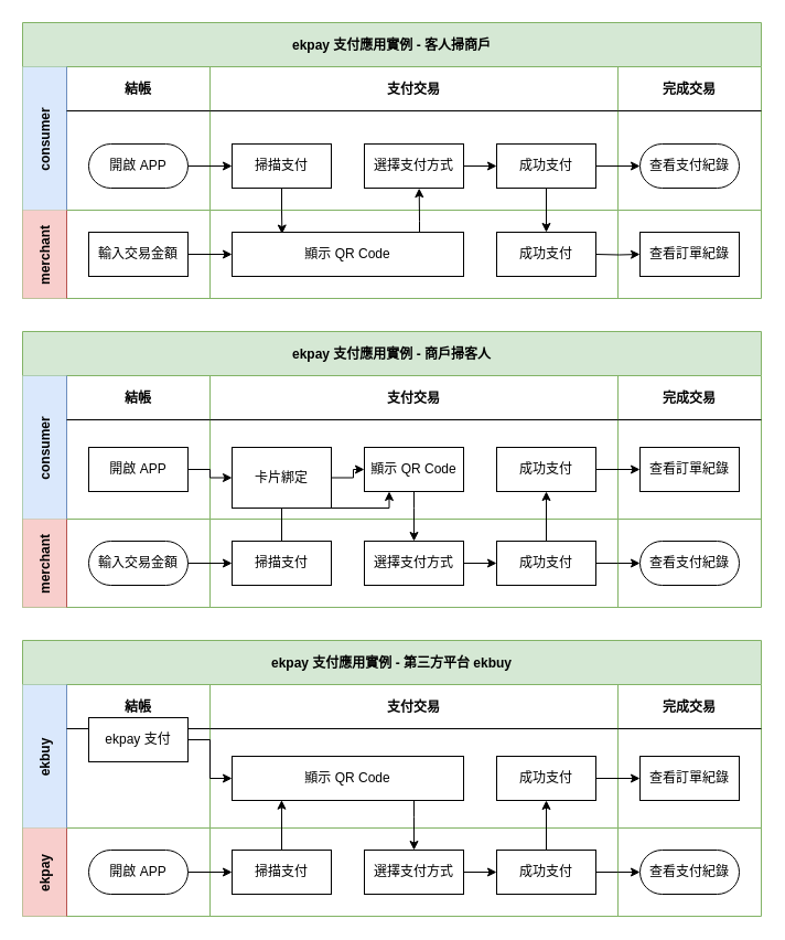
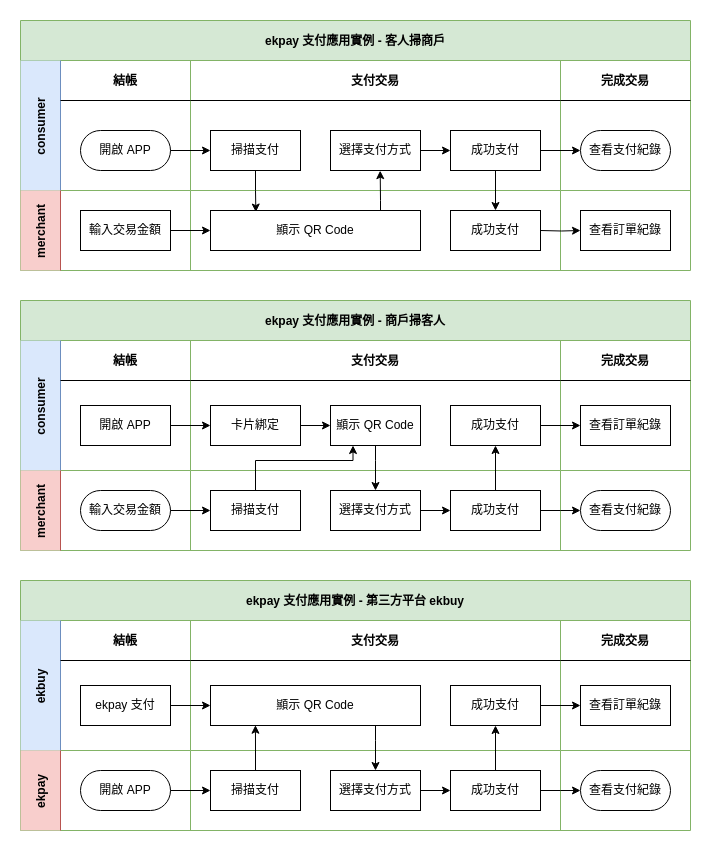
  <mxCell id="0" />
  <mxCell id="1" parent="0" />
  <mxCell id="2" value="ekpay 支付應用實例 - 客人掃商戶" style="shape=table;childLayout=tableLayout;startSize=40;collapsible=0;recursiveResize=0;expand=0;fillColor=#d5e8d4;fontStyle=1;strokeColor=#82b366;" parent="1" vertex="1"><mxGeometry x="20" y="20" width="670" height="250" as="geometry" /></mxCell>
  <mxCell id="3" value="consumer" style="shape=tableRow;horizontal=0;swimlaneHead=0;swimlaneBody=0;top=0;left=0;bottom=0;right=0;fillColor=#dae8fc;points=[[0,0.5],[1,0.5]];portConstraint=eastwest;startSize=40;collapsible=0;recursiveResize=0;expand=0;fontStyle=1;strokeColor=#6c8ebf;" parent="2" vertex="1"><mxGeometry y="40" width="670" height="130" as="geometry" /></mxCell>
  <mxCell id="4" value="結帳" style="swimlane;swimlaneHead=0;swimlaneBody=0;connectable=0;fillColor=none;startSize=40;collapsible=0;recursiveResize=0;expand=0;fontStyle=1;" parent="3" vertex="1"><mxGeometry x="40" width="130" height="130" as="geometry"><mxRectangle width="130" height="130" as="alternateBounds" /></mxGeometry></mxCell>
  <mxCell id="5" value="開啟 APP" style="rounded=1;whiteSpace=wrap;html=1;arcSize=50;" parent="4" vertex="1"><mxGeometry x="20" y="70" width="90" height="40" as="geometry" /></mxCell>
  <mxCell id="6" value="支付交易" style="swimlane;swimlaneHead=0;swimlaneBody=0;connectable=0;fillColor=none;startSize=40;collapsible=0;recursiveResize=0;expand=0;fontStyle=1;" parent="3" vertex="1"><mxGeometry x="170" width="370" height="130" as="geometry"><mxRectangle width="370" height="130" as="alternateBounds" /></mxGeometry></mxCell>
  <mxCell id="7" value="" style="edgeStyle=orthogonalEdgeStyle;rounded=0;orthogonalLoop=1;jettySize=auto;html=1;" edge="1" parent="6" source="8" target="9"><mxGeometry relative="1" as="geometry" /></mxCell>
  <mxCell id="8" value="選擇支付方式" style="rounded=0;whiteSpace=wrap;html=1;" vertex="1" parent="6"><mxGeometry x="140" y="70" width="90" height="40" as="geometry" /></mxCell>
  <mxCell id="9" value="成功支付" style="rounded=0;whiteSpace=wrap;html=1;" vertex="1" parent="6"><mxGeometry x="260" y="70" width="90" height="40" as="geometry" /></mxCell>
  <mxCell id="10" value="掃描支付" style="rounded=0;whiteSpace=wrap;html=1;" vertex="1" parent="6"><mxGeometry x="20" y="70" width="90" height="40" as="geometry" /></mxCell>
  <mxCell id="11" value="完成交易" style="swimlane;swimlaneHead=0;swimlaneBody=0;connectable=0;fillColor=none;startSize=40;collapsible=0;recursiveResize=0;expand=0;fontStyle=1;" parent="3" vertex="1"><mxGeometry x="540" width="130" height="130" as="geometry"><mxRectangle width="130" height="130" as="alternateBounds" /></mxGeometry></mxCell>
  <mxCell id="12" value="查看支付紀錄" style="rounded=1;whiteSpace=wrap;html=1;arcSize=50;" parent="11" vertex="1"><mxGeometry x="20" y="70" width="90" height="40" as="geometry" /></mxCell>
  <mxCell id="13" value="" style="edgeStyle=orthogonalEdgeStyle;rounded=0;orthogonalLoop=1;jettySize=auto;html=1;" edge="1" parent="3" source="5" target="10"><mxGeometry relative="1" as="geometry" /></mxCell>
  <mxCell id="14" value="" style="edgeStyle=orthogonalEdgeStyle;rounded=0;orthogonalLoop=1;jettySize=auto;html=1;" edge="1" parent="3" source="9" target="12"><mxGeometry relative="1" as="geometry" /></mxCell>
  <mxCell id="15" value="merchant" style="shape=tableRow;horizontal=0;swimlaneHead=0;swimlaneBody=0;top=0;left=0;bottom=0;right=0;fillColor=#f8cecc;points=[[0,0.5],[1,0.5]];portConstraint=eastwest;startSize=40;collapsible=0;recursiveResize=0;expand=0;fontStyle=1;strokeColor=#b85450;" parent="2" vertex="1"><mxGeometry y="170" width="670" height="80" as="geometry" /></mxCell>
  <mxCell id="16" value="" style="swimlane;swimlaneHead=0;swimlaneBody=0;connectable=0;fillColor=none;startSize=0;collapsible=0;recursiveResize=0;expand=0;fontStyle=1;" parent="15" vertex="1"><mxGeometry x="40" width="130" height="80" as="geometry"><mxRectangle width="130" height="80" as="alternateBounds" /></mxGeometry></mxCell>
  <mxCell id="17" value="輸入交易金額" style="rounded=0;whiteSpace=wrap;html=1;" parent="16" vertex="1"><mxGeometry x="20" y="20" width="90" height="40" as="geometry" /></mxCell>
  <mxCell id="18" value="" style="swimlane;swimlaneHead=0;swimlaneBody=0;connectable=0;fillColor=none;startSize=0;collapsible=0;recursiveResize=0;expand=0;fontStyle=1;" parent="15" vertex="1"><mxGeometry x="170" width="370" height="80" as="geometry"><mxRectangle width="370" height="80" as="alternateBounds" /></mxGeometry></mxCell>
  <mxCell id="19" value="顯示 QR Code" style="rounded=0;whiteSpace=wrap;html=1;" vertex="1" parent="18"><mxGeometry x="20" y="20" width="210" height="40" as="geometry" /></mxCell>
  <mxCell id="20" value="成功支付" style="rounded=0;whiteSpace=wrap;html=1;" vertex="1" parent="18"><mxGeometry x="260" y="20" width="90" height="40" as="geometry" /></mxCell>
  <mxCell id="21" value="" style="swimlane;swimlaneHead=0;swimlaneBody=0;connectable=0;fillColor=none;startSize=0;collapsible=0;recursiveResize=0;expand=0;fontStyle=1;" parent="15" vertex="1"><mxGeometry x="540" width="130" height="80" as="geometry"><mxRectangle width="130" height="80" as="alternateBounds" /></mxGeometry></mxCell>
  <mxCell id="22" value="查看訂單紀錄" style="rounded=0;whiteSpace=wrap;html=1;" vertex="1" parent="21"><mxGeometry x="20" y="20" width="90" height="40" as="geometry" /></mxCell>
  <mxCell id="23" value="" style="edgeStyle=orthogonalEdgeStyle;rounded=0;orthogonalLoop=1;jettySize=auto;html=1;" edge="1" parent="15" target="22"><mxGeometry relative="1" as="geometry"><mxPoint x="520" y="40.0" as="sourcePoint" /></mxGeometry></mxCell>
  <mxCell id="24" value="" style="edgeStyle=orthogonalEdgeStyle;rounded=0;orthogonalLoop=1;jettySize=auto;html=1;" edge="1" parent="15" source="17" target="19"><mxGeometry relative="1" as="geometry" /></mxCell>
  <mxCell id="25" style="edgeStyle=orthogonalEdgeStyle;rounded=0;orthogonalLoop=1;jettySize=auto;html=1;entryX=0.216;entryY=0.039;entryDx=0;entryDy=0;entryPerimeter=0;" edge="1" parent="2" source="10" target="19"><mxGeometry relative="1" as="geometry" /></mxCell>
  <mxCell id="26" style="edgeStyle=orthogonalEdgeStyle;rounded=0;orthogonalLoop=1;jettySize=auto;html=1;entryX=0.552;entryY=1.004;entryDx=0;entryDy=0;entryPerimeter=0;" edge="1" parent="2" source="19" target="8"><mxGeometry relative="1" as="geometry"><Array as="points"><mxPoint x="360" y="180" /><mxPoint x="360" y="180" /></Array></mxGeometry></mxCell>
  <mxCell id="27" value="" style="edgeStyle=orthogonalEdgeStyle;rounded=0;orthogonalLoop=1;jettySize=auto;html=1;" edge="1" parent="2" source="9" target="20"><mxGeometry relative="1" as="geometry" /></mxCell>
  <mxCell id="28" value="ekpay 支付應用實例 - 第三方平台 ekbuy" style="shape=table;childLayout=tableLayout;startSize=40;collapsible=0;recursiveResize=0;expand=0;fillColor=#d5e8d4;fontStyle=1;strokeColor=#82b366;" vertex="1" parent="1"><mxGeometry x="20" y="580" width="670" height="250" as="geometry" /></mxCell>
  <mxCell id="29" value="ekbuy" style="shape=tableRow;horizontal=0;swimlaneHead=0;swimlaneBody=0;top=0;left=0;bottom=0;right=0;fillColor=#dae8fc;points=[[0,0.5],[1,0.5]];portConstraint=eastwest;startSize=40;collapsible=0;recursiveResize=0;expand=0;fontStyle=1;strokeColor=#6c8ebf;" vertex="1" parent="28"><mxGeometry y="40" width="670" height="130" as="geometry" /></mxCell>
  <mxCell id="30" value="結帳" style="swimlane;swimlaneHead=0;swimlaneBody=0;connectable=0;fillColor=none;startSize=40;collapsible=0;recursiveResize=0;expand=0;fontStyle=1;" vertex="1" parent="29"><mxGeometry x="40" width="130" height="130" as="geometry"><mxRectangle width="130" height="130" as="alternateBounds" /></mxGeometry></mxCell>
- <mxCell id="31" value="ekpay 支付" style="rounded=0;whiteSpace=wrap;html=1;" vertex="1" parent="30"><mxGeometry x="20" y="30" width="90" height="40" as="geometry" /></mxCell>
+ <mxCell id="31" value="ekpay 支付" style="rounded=0;whiteSpace=wrap;html=1;" vertex="1" parent="30"><mxGeometry x="20" y="65" width="90" height="40" as="geometry" /></mxCell>
  <mxCell id="32" value="支付交易" style="swimlane;swimlaneHead=0;swimlaneBody=0;connectable=0;fillColor=none;startSize=40;collapsible=0;recursiveResize=0;expand=0;fontStyle=1;" vertex="1" parent="29"><mxGeometry x="170" width="370" height="130" as="geometry"><mxRectangle width="370" height="130" as="alternateBounds" /></mxGeometry></mxCell>
  <mxCell id="33" value="顯示 QR Code" style="rounded=0;whiteSpace=wrap;html=1;" vertex="1" parent="32"><mxGeometry x="20" y="65" width="210" height="40" as="geometry" /></mxCell>
  <mxCell id="34" value="成功支付" style="rounded=0;whiteSpace=wrap;html=1;" vertex="1" parent="32"><mxGeometry x="260" y="65" width="90" height="40" as="geometry" /></mxCell>
  <mxCell id="35" value="完成交易" style="swimlane;swimlaneHead=0;swimlaneBody=0;connectable=0;fillColor=none;startSize=40;collapsible=0;recursiveResize=0;expand=0;fontStyle=1;" vertex="1" parent="29"><mxGeometry x="540" width="130" height="130" as="geometry"><mxRectangle width="130" height="130" as="alternateBounds" /></mxGeometry></mxCell>
  <mxCell id="36" value="查看訂單紀錄" style="rounded=0;whiteSpace=wrap;html=1;" vertex="1" parent="35"><mxGeometry x="20" y="65" width="90" height="40" as="geometry" /></mxCell>
  <mxCell id="37" value="" style="edgeStyle=orthogonalEdgeStyle;rounded=0;orthogonalLoop=1;jettySize=auto;html=1;" edge="1" parent="29" source="34" target="36"><mxGeometry relative="1" as="geometry" /></mxCell>
  <mxCell id="38" value="" style="edgeStyle=orthogonalEdgeStyle;rounded=0;orthogonalLoop=1;jettySize=auto;html=1;" edge="1" parent="29" source="31" target="33"><mxGeometry relative="1" as="geometry" /></mxCell>
  <mxCell id="39" value="ekpay" style="shape=tableRow;horizontal=0;swimlaneHead=0;swimlaneBody=0;top=0;left=0;bottom=0;right=0;fillColor=#f8cecc;points=[[0,0.5],[1,0.5]];portConstraint=eastwest;startSize=40;collapsible=0;recursiveResize=0;expand=0;fontStyle=1;strokeColor=#b85450;" vertex="1" parent="28"><mxGeometry y="170" width="670" height="80" as="geometry" /></mxCell>
  <mxCell id="40" value="" style="swimlane;swimlaneHead=0;swimlaneBody=0;connectable=0;fillColor=none;startSize=0;collapsible=0;recursiveResize=0;expand=0;fontStyle=1;" vertex="1" parent="39"><mxGeometry x="40" width="130" height="80" as="geometry"><mxRectangle width="130" height="80" as="alternateBounds" /></mxGeometry></mxCell>
  <mxCell id="41" value="開啟 APP" style="rounded=1;whiteSpace=wrap;html=1;arcSize=50;" vertex="1" parent="40"><mxGeometry x="20" y="20" width="90" height="40" as="geometry" /></mxCell>
  <mxCell id="42" value="" style="swimlane;swimlaneHead=0;swimlaneBody=0;connectable=0;fillColor=none;startSize=0;collapsible=0;recursiveResize=0;expand=0;fontStyle=1;" vertex="1" parent="40"><mxGeometry x="130" width="370" height="80" as="geometry"><mxRectangle width="370" height="80" as="alternateBounds" /></mxGeometry></mxCell>
  <mxCell id="43" value="" style="edgeStyle=orthogonalEdgeStyle;rounded=0;orthogonalLoop=1;jettySize=auto;html=1;" edge="1" parent="42" source="44" target="45"><mxGeometry relative="1" as="geometry" /></mxCell>
  <mxCell id="44" value="選擇支付方式" style="rounded=0;whiteSpace=wrap;html=1;" vertex="1" parent="42"><mxGeometry x="140" y="20" width="90" height="40" as="geometry" /></mxCell>
  <mxCell id="45" value="成功支付" style="rounded=0;whiteSpace=wrap;html=1;" vertex="1" parent="42"><mxGeometry x="260" y="20" width="90" height="40" as="geometry" /></mxCell>
  <mxCell id="46" value="" style="swimlane;swimlaneHead=0;swimlaneBody=0;connectable=0;fillColor=none;startSize=0;collapsible=0;recursiveResize=0;expand=0;fontStyle=1;" vertex="1" parent="40"><mxGeometry x="500" width="130" height="80" as="geometry"><mxRectangle width="130" height="80" as="alternateBounds" /></mxGeometry></mxCell>
  <mxCell id="47" value="" style="edgeStyle=orthogonalEdgeStyle;rounded=0;orthogonalLoop=1;jettySize=auto;html=1;" edge="1" parent="40" source="45"><mxGeometry relative="1" as="geometry"><mxPoint x="520" y="40" as="targetPoint" /></mxGeometry></mxCell>
  <mxCell id="48" value="" style="swimlane;swimlaneHead=0;swimlaneBody=0;connectable=0;fillColor=none;startSize=0;collapsible=0;recursiveResize=0;expand=0;fontStyle=1;" vertex="1" parent="39"><mxGeometry x="170" width="370" height="80" as="geometry"><mxRectangle width="370" height="80" as="alternateBounds" /></mxGeometry></mxCell>
  <mxCell id="49" value="掃描支付" style="rounded=0;whiteSpace=wrap;html=1;" vertex="1" parent="48"><mxGeometry x="20" y="20" width="90" height="40" as="geometry" /></mxCell>
  <mxCell id="50" value="" style="swimlane;swimlaneHead=0;swimlaneBody=0;connectable=0;fillColor=none;startSize=0;collapsible=0;recursiveResize=0;expand=0;fontStyle=1;" vertex="1" parent="39"><mxGeometry x="540" width="130" height="80" as="geometry"><mxRectangle width="130" height="80" as="alternateBounds" /></mxGeometry></mxCell>
  <mxCell id="51" value="查看支付紀錄" style="rounded=1;whiteSpace=wrap;html=1;arcSize=50;" vertex="1" parent="50"><mxGeometry x="20" y="20" width="90" height="40" as="geometry" /></mxCell>
  <mxCell id="52" value="" style="edgeStyle=orthogonalEdgeStyle;rounded=0;orthogonalLoop=1;jettySize=auto;html=1;" edge="1" parent="39" source="41" target="49"><mxGeometry relative="1" as="geometry" /></mxCell>
  <mxCell id="53" value="" style="edgeStyle=orthogonalEdgeStyle;rounded=0;orthogonalLoop=1;jettySize=auto;html=1;" edge="1" parent="28" source="45" target="34"><mxGeometry relative="1" as="geometry" /></mxCell>
  <mxCell id="54" style="edgeStyle=orthogonalEdgeStyle;rounded=0;orthogonalLoop=1;jettySize=auto;html=1;entryX=0.214;entryY=0.993;entryDx=0;entryDy=0;entryPerimeter=0;" edge="1" parent="28" source="49" target="33"><mxGeometry relative="1" as="geometry" /></mxCell>
  <mxCell id="55" style="edgeStyle=orthogonalEdgeStyle;rounded=0;orthogonalLoop=1;jettySize=auto;html=1;" edge="1" parent="28" source="33" target="44"><mxGeometry relative="1" as="geometry"><Array as="points"><mxPoint x="355" y="160" /><mxPoint x="355" y="160" /></Array></mxGeometry></mxCell>
  <mxCell id="56" value="ekpay 支付應用實例 - 商戶掃客人" style="shape=table;childLayout=tableLayout;startSize=40;collapsible=0;recursiveResize=0;expand=0;fillColor=#d5e8d4;fontStyle=1;strokeColor=#82b366;" vertex="1" parent="1"><mxGeometry x="20" y="300" width="670" height="250" as="geometry" /></mxCell>
  <mxCell id="57" value="consumer" style="shape=tableRow;horizontal=0;swimlaneHead=0;swimlaneBody=0;top=0;left=0;bottom=0;right=0;fillColor=#dae8fc;points=[[0,0.5],[1,0.5]];portConstraint=eastwest;startSize=40;collapsible=0;recursiveResize=0;expand=0;fontStyle=1;strokeColor=#6c8ebf;" vertex="1" parent="56"><mxGeometry y="40" width="670" height="130" as="geometry" /></mxCell>
  <mxCell id="58" value="結帳" style="swimlane;swimlaneHead=0;swimlaneBody=0;connectable=0;fillColor=none;startSize=40;collapsible=0;recursiveResize=0;expand=0;fontStyle=1;" vertex="1" parent="57"><mxGeometry x="40" width="130" height="130" as="geometry"><mxRectangle width="130" height="130" as="alternateBounds" /></mxGeometry></mxCell>
  <mxCell id="59" value="開啟 APP" style="rounded=0;whiteSpace=wrap;html=1;" vertex="1" parent="58"><mxGeometry x="20" y="65" width="90" height="40" as="geometry" /></mxCell>
  <mxCell id="60" value="支付交易" style="swimlane;swimlaneHead=0;swimlaneBody=0;connectable=0;fillColor=none;startSize=40;collapsible=0;recursiveResize=0;expand=0;fontStyle=1;" vertex="1" parent="57"><mxGeometry x="170" width="370" height="130" as="geometry"><mxRectangle width="370" height="130" as="alternateBounds" /></mxGeometry></mxCell>
  <mxCell id="61" value="顯示 QR Code" style="rounded=0;whiteSpace=wrap;html=1;" vertex="1" parent="60"><mxGeometry x="140" y="65" width="90" height="40" as="geometry" /></mxCell>
  <mxCell id="62" value="成功支付" style="rounded=0;whiteSpace=wrap;html=1;" vertex="1" parent="60"><mxGeometry x="260" y="65" width="90" height="40" as="geometry" /></mxCell>
  <mxCell id="63" value="" style="edgeStyle=orthogonalEdgeStyle;rounded=0;orthogonalLoop=1;jettySize=auto;html=1;" edge="1" parent="60" source="64" target="61"><mxGeometry relative="1" as="geometry" /></mxCell>
- <mxCell id="64" value="卡片綁定" style="rounded=0;whiteSpace=wrap;html=1;" vertex="1" parent="60"><mxGeometry x="20" y="65" width="90" height="55" as="geometry" /></mxCell>
+ <mxCell id="64" value="卡片綁定" style="rounded=0;whiteSpace=wrap;html=1;" vertex="1" parent="60"><mxGeometry x="20" y="65" width="90" height="40" as="geometry" /></mxCell>
  <mxCell id="65" value="完成交易" style="swimlane;swimlaneHead=0;swimlaneBody=0;connectable=0;fillColor=none;startSize=40;collapsible=0;recursiveResize=0;expand=0;fontStyle=1;" vertex="1" parent="57"><mxGeometry x="540" width="130" height="130" as="geometry"><mxRectangle width="130" height="130" as="alternateBounds" /></mxGeometry></mxCell>
  <mxCell id="66" value="查看訂單紀錄" style="rounded=0;whiteSpace=wrap;html=1;" vertex="1" parent="65"><mxGeometry x="20" y="65" width="90" height="40" as="geometry" /></mxCell>
  <mxCell id="67" value="" style="edgeStyle=orthogonalEdgeStyle;rounded=0;orthogonalLoop=1;jettySize=auto;html=1;" edge="1" parent="57" source="62" target="66"><mxGeometry relative="1" as="geometry" /></mxCell>
  <mxCell id="68" value="" style="edgeStyle=orthogonalEdgeStyle;rounded=0;orthogonalLoop=1;jettySize=auto;html=1;" edge="1" parent="57" source="59" target="64"><mxGeometry relative="1" as="geometry" /></mxCell>
  <mxCell id="69" value="merchant" style="shape=tableRow;horizontal=0;swimlaneHead=0;swimlaneBody=0;top=0;left=0;bottom=0;right=0;fillColor=#f8cecc;points=[[0,0.5],[1,0.5]];portConstraint=eastwest;startSize=40;collapsible=0;recursiveResize=0;expand=0;fontStyle=1;strokeColor=#b85450;" vertex="1" parent="56"><mxGeometry y="170" width="670" height="80" as="geometry" /></mxCell>
  <mxCell id="70" value="" style="swimlane;swimlaneHead=0;swimlaneBody=0;connectable=0;fillColor=none;startSize=0;collapsible=0;recursiveResize=0;expand=0;fontStyle=1;" vertex="1" parent="69"><mxGeometry x="40" width="130" height="80" as="geometry"><mxRectangle width="130" height="80" as="alternateBounds" /></mxGeometry></mxCell>
  <mxCell id="71" value="輸入交易金額" style="rounded=1;whiteSpace=wrap;html=1;arcSize=50;" vertex="1" parent="70"><mxGeometry x="20" y="20" width="90" height="40" as="geometry" /></mxCell>
  <mxCell id="72" value="" style="swimlane;swimlaneHead=0;swimlaneBody=0;connectable=0;fillColor=none;startSize=0;collapsible=0;recursiveResize=0;expand=0;fontStyle=1;" vertex="1" parent="70"><mxGeometry x="130" width="370" height="80" as="geometry"><mxRectangle width="370" height="80" as="alternateBounds" /></mxGeometry></mxCell>
  <mxCell id="73" value="" style="edgeStyle=orthogonalEdgeStyle;rounded=0;orthogonalLoop=1;jettySize=auto;html=1;" edge="1" parent="72" source="74" target="75"><mxGeometry relative="1" as="geometry" /></mxCell>
  <mxCell id="74" value="選擇支付方式" style="rounded=0;whiteSpace=wrap;html=1;" vertex="1" parent="72"><mxGeometry x="140" y="20" width="90" height="40" as="geometry" /></mxCell>
  <mxCell id="75" value="成功支付" style="rounded=0;whiteSpace=wrap;html=1;" vertex="1" parent="72"><mxGeometry x="260" y="20" width="90" height="40" as="geometry" /></mxCell>
  <mxCell id="76" value="" style="swimlane;swimlaneHead=0;swimlaneBody=0;connectable=0;fillColor=none;startSize=0;collapsible=0;recursiveResize=0;expand=0;fontStyle=1;" vertex="1" parent="70"><mxGeometry x="500" width="130" height="80" as="geometry"><mxRectangle width="130" height="80" as="alternateBounds" /></mxGeometry></mxCell>
  <mxCell id="77" value="" style="edgeStyle=orthogonalEdgeStyle;rounded=0;orthogonalLoop=1;jettySize=auto;html=1;" edge="1" parent="70" source="75"><mxGeometry relative="1" as="geometry"><mxPoint x="520" y="40" as="targetPoint" /></mxGeometry></mxCell>
  <mxCell id="78" value="" style="swimlane;swimlaneHead=0;swimlaneBody=0;connectable=0;fillColor=none;startSize=0;collapsible=0;recursiveResize=0;expand=0;fontStyle=1;" vertex="1" parent="69"><mxGeometry x="170" width="370" height="80" as="geometry"><mxRectangle width="370" height="80" as="alternateBounds" /></mxGeometry></mxCell>
  <mxCell id="79" value="掃描支付" style="rounded=0;whiteSpace=wrap;html=1;" vertex="1" parent="78"><mxGeometry x="20" y="20" width="90" height="40" as="geometry" /></mxCell>
  <mxCell id="80" value="" style="swimlane;swimlaneHead=0;swimlaneBody=0;connectable=0;fillColor=none;startSize=0;collapsible=0;recursiveResize=0;expand=0;fontStyle=1;" vertex="1" parent="69"><mxGeometry x="540" width="130" height="80" as="geometry"><mxRectangle width="130" height="80" as="alternateBounds" /></mxGeometry></mxCell>
  <mxCell id="81" value="查看支付紀錄" style="rounded=1;whiteSpace=wrap;html=1;arcSize=50;" vertex="1" parent="80"><mxGeometry x="20" y="20" width="90" height="40" as="geometry" /></mxCell>
  <mxCell id="82" value="" style="edgeStyle=orthogonalEdgeStyle;rounded=0;orthogonalLoop=1;jettySize=auto;html=1;" edge="1" parent="69" source="71" target="79"><mxGeometry relative="1" as="geometry" /></mxCell>
  <mxCell id="83" value="" style="edgeStyle=orthogonalEdgeStyle;rounded=0;orthogonalLoop=1;jettySize=auto;html=1;" edge="1" parent="56" source="75" target="62"><mxGeometry relative="1" as="geometry" /></mxCell>
  <mxCell id="84" style="edgeStyle=orthogonalEdgeStyle;rounded=0;orthogonalLoop=1;jettySize=auto;html=1;" edge="1" parent="56" source="61" target="74"><mxGeometry relative="1" as="geometry"><Array as="points"><mxPoint x="355" y="160" /><mxPoint x="355" y="160" /></Array></mxGeometry></mxCell>
  <mxCell id="85" style="edgeStyle=orthogonalEdgeStyle;rounded=0;orthogonalLoop=1;jettySize=auto;html=1;entryX=0.25;entryY=1;entryDx=0;entryDy=0;" edge="1" parent="56" source="79" target="61"><mxGeometry relative="1" as="geometry"><Array as="points"><mxPoint x="235" y="160" /><mxPoint x="332" y="160" /></Array></mxGeometry></mxCell>
